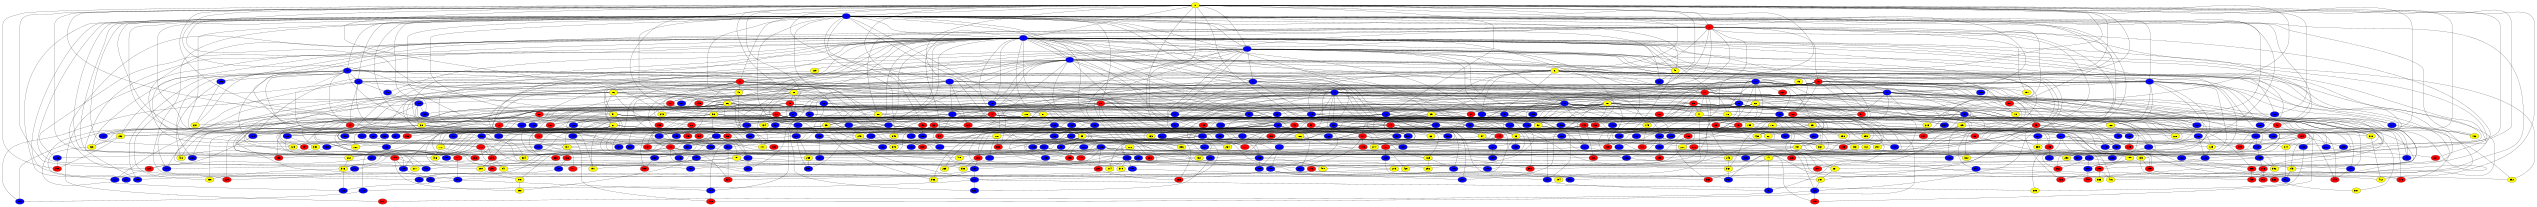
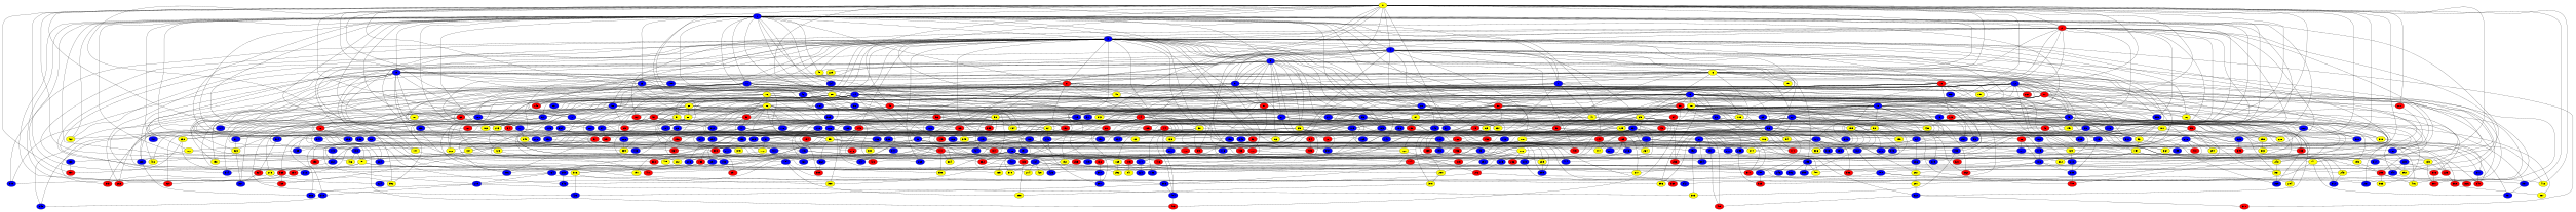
  graph {
    node [fillcolor=blue style=filled]
    0 [fillcolor=yellow]
    1
    2 [fillcolor=red]
    3
    4
    6 [fillcolor=yellow]
    9
    10 [fillcolor=red]
    12
    16 [fillcolor=yellow]
    22
    28 [fillcolor=yellow]
    31
    37
    49 [fillcolor=red]
    50 [fillcolor=red]
    51 [fillcolor=yellow]
    52
    56 [fillcolor=red]
    59
    72 [fillcolor=red]
    100
    145 [fillcolor=yellow]
    193
    210
    242 [fillcolor=yellow]
    271 [fillcolor=red]
    277
    295
    321 [fillcolor=red]
    324 [fillcolor=red]
    329
    337
    350 [fillcolor=red]
    393 [fillcolor=red]
    412 [fillcolor=yellow]
    5
    7
    8 [fillcolor=red]
    11
    14
    19
    20
    23
    26 [fillcolor=yellow]
    30 [fillcolor=red]
    33
    38 [fillcolor=yellow]
    46 [fillcolor=red]
    48 [fillcolor=yellow]
    62 [fillcolor=red]
    68
    77
    86 [fillcolor=red]
    90
    96 [fillcolor=red]
    104
    128 [fillcolor=yellow]
    144 [fillcolor=red]
    158
    163
    168 [fillcolor=yellow]
    192 [fillcolor=red]
    217 [fillcolor=yellow]
    224
    261 [fillcolor=yellow]
    299
    320 [fillcolor=red]
    330 [fillcolor=red]
    334
    336 [fillcolor=yellow]
    349 [fillcolor=yellow]
    383
    385
    396
    406 [fillcolor=yellow]
    407
    422 [fillcolor=yellow]
    424
    429 [fillcolor=red]
    64
    85 [fillcolor=red]
    88 [fillcolor=yellow]
    93 [fillcolor=yellow]
    167 [fillcolor=red]
    180 [fillcolor=red]
    197 [fillcolor=yellow]
    218
    236
    243 [fillcolor=yellow]
    315 [fillcolor=red]
    395
    397
    13
    24
    25 [fillcolor=yellow]
    35 [fillcolor=yellow]
    42
    44 [fillcolor=red]
    70 [fillcolor=red]
    71
    76 [fillcolor=yellow]
    105 [fillcolor=red]
    107
    119
    141
    143 [fillcolor=red]
    147 [fillcolor=yellow]
    148 [fillcolor=red]
    155
    159 [fillcolor=yellow]
    164
    170 [fillcolor=red]
    213 [fillcolor=yellow]
    230 [fillcolor=red]
    233
    237 [fillcolor=yellow]
    244 [fillcolor=yellow]
    269
    278 [fillcolor=yellow]
    289
    309
    352 [fillcolor=yellow]
    356 [fillcolor=yellow]
    371 [fillcolor=red]
    405 [fillcolor=red]
    15
    29
    79 [fillcolor=red]
    81
    102 [fillcolor=yellow]
    122 [fillcolor=red]
    129 [fillcolor=yellow]
    142
    191 [fillcolor=yellow]
    256
    263 [fillcolor=red]
    326 [fillcolor=red]
    335 [fillcolor=red]
    415 [fillcolor=red]
    427
    66 [fillcolor=yellow]
    17 [fillcolor=red]
    75 [fillcolor=yellow]
    115
    253 [fillcolor=red]
    300
    304
    348
    368 [fillcolor=red]
    416 [fillcolor=yellow]
    21
    57 [fillcolor=red]
    40 [fillcolor=yellow]
    123 [fillcolor=red]
    183 [fillcolor=red]
    188
    314
    27
    91 [fillcolor=red]
    113
    121
    127 [fillcolor=red]
    231
    328
    353
    408 [fillcolor=red]
    45
    47
    60 [fillcolor=yellow]
    65 [fillcolor=yellow]
    73
    130 [fillcolor=red]
    136
    150 [fillcolor=red]
    209
    222
    228 [fillcolor=yellow]
    247
    267 [fillcolor=red]
    392 [fillcolor=yellow]
    36
    32 [fillcolor=red]
    67 [fillcolor=yellow]
    138
    268 [fillcolor=yellow]
    284
    355 [fillcolor=red]
    374
    53
    34 [fillcolor=red]
    110
    179
    240 [fillcolor=red]
    386 [fillcolor=red]
    250
    156 [fillcolor=red]
    61
    293
    311
    331
    301
    118
    226
    97 [fillcolor=red]
    322
    55
    84 [fillcolor=red]
    140
    402 [fillcolor=yellow]
    149 [fillcolor=red]
    312
    117
    82 [fillcolor=yellow]
    152 [fillcolor=yellow]
    343
    146
    154
    362
    89 [fillcolor=red]
    340
    430 [fillcolor=yellow]
    333
    106 [fillcolor=yellow]
    151 [fillcolor=yellow]
    166
    172 [fillcolor=yellow]
    114
    287
    319
    410 [fillcolor=red]
    239 [fillcolor=yellow]
    388
    303 [fillcolor=yellow]
    400 [fillcolor=yellow]
    399
    382
    327
    345 [fillcolor=red]
    351
    80 [fillcolor=red]
    177
    196
    229 [fillcolor=yellow]
    n245 [fillcolor=yellow label=741]
    283
    370 [fillcolor=yellow]
    39 [fillcolor=red]
    41 [fillcolor=yellow]
    108 [fillcolor=yellow]
    223
    54 [fillcolor=yellow]
    58 [fillcolor=yellow]
    182
    185 [fillcolor=red]
    212
    325 [fillcolor=red]
    63
    160
    162
    198
    260
    266
    298 [fillcolor=yellow]
    365 [fillcolor=red]
    99 [fillcolor=red]
    103
    125 [fillcolor=yellow]
    133 [fillcolor=yellow]
    139 [fillcolor=yellow]
    227
    373 [fillcolor=red]
    404
    417
    78 [fillcolor=yellow]
    120
    214 [fillcolor=yellow]
    232 [fillcolor=yellow]
    308 [fillcolor=red]
    n280 [fillcolor=yellow label=823]
    409 [fillcolor=yellow]
    87 [fillcolor=yellow]
    69
    157 [fillcolor=yellow]
    296 [fillcolor=red]
    358 [fillcolor=yellow]
    161
    344
    111 [fillcolor=red]
    176
    95 [fillcolor=yellow]
    131
    171 [fillcolor=red]
    403
    74 [fillcolor=red]
    190
    221
    258 [fillcolor=yellow]
    361 [fillcolor=yellow]
    101
    194 [fillcolor=red]
    216
    189 [fillcolor=red]
    248 [fillcolor=yellow]
    175
    346
    135
    203
    249 [fillcolor=yellow]
    367 [fillcolor=yellow]
    275 [fillcolor=red]
    219
    316 [fillcolor=yellow]
    384 [fillcolor=yellow]
    116
    366
    205
    274 [fillcolor=yellow]
    220 [fillcolor=yellow]
    251
    305 [fillcolor=yellow]
    165
    235 [fillcolor=red]
    339 [fillcolor=yellow]
    285
    281 [fillcolor=yellow]
    357 [fillcolor=red]
    401
    425
    174 [fillcolor=red]
    137 [fillcolor=yellow]
    201
    279
    199
    420 [fillcolor=red]
    360 [fillcolor=red]
    294 [fillcolor=yellow]
    238
    290
    372
    18 [fillcolor=yellow]
    83
    153 [fillcolor=red]
    173
    187 [fillcolor=red]
    207
    257
    225 [fillcolor=red]
    92 [fillcolor=yellow]
    98
    211
    354
    124
    169 [fillcolor=yellow]
    234
    204 [fillcolor=yellow]
    310
    419 [fillcolor=red]
    132 [fillcolor=red]
    126
    391
    291 [fillcolor=red]
    347
    292
    208
    297
    411 [fillcolor=red]
    313
    423 [fillcolor=red]
    414
    376 [fillcolor=red]
    200
    262 [fillcolor=red]
    379
    43 [fillcolor=red]
    186
    245
    377 [fillcolor=red]
    378 [fillcolor=yellow]
    394
    94 [fillcolor=red]
    359
    389 [fillcolor=red]
    364 [fillcolor=red]
    134 [fillcolor=yellow]
    288 [fillcolor=red]
    381 [fillcolor=red]
    390
    387 [fillcolor=yellow]
    112
    276 [fillcolor=red]
    413 [fillcolor=red]
    252 [fillcolor=yellow]
    369
    206 [fillcolor=yellow]
    398 [fillcolor=yellow]
    426
    273 [fillcolor=yellow]
    380 [fillcolor=yellow]
    178 [fillcolor=red]
    306
    317
    318 [fillcolor=yellow]
    109
    195 [fillcolor=yellow]
    280 [fillcolor=yellow]
    302 [fillcolor=yellow]
    202 [fillcolor=yellow]
    270
    184
    282
    181 [fillcolor=yellow]
    259 [fillcolor=yellow]
    363 [fillcolor=yellow]
    264 [fillcolor=yellow]
    255
    215
    338 [fillcolor=yellow]
    265 [fillcolor=yellow]
    428 [fillcolor=yellow]
    246
    332 [fillcolor=red]
    272 [fillcolor=red]
    286 [fillcolor=red]
    341 [fillcolor=yellow]
    375 [fillcolor=yellow]
    418 [fillcolor=red]
    342
    254
    307
    0 -- 1
    0 -- 2
    0 -- 3
    0 -- 4
    0 -- 6
    0 -- 9
    0 -- 10
    0 -- 12
    0 -- 16
    0 -- 22
    0 -- 28
    0 -- 31
    0 -- 37
    0 -- 49
    0 -- 50
    0 -- 51
    0 -- 52
    0 -- 56
    0 -- 59
    0 -- 72
    0 -- 100
    0 -- 145
    0 -- 193
    0 -- 210
    0 -- 242
    0 -- 271
    0 -- 277
    0 -- 295
    0 -- 321
    0 -- 324
    0 -- 329
    0 -- 337
    0 -- 350
    0 -- 393
    0 -- 412
    1 -- 2
    1 -- 3
    1 -- 4
    1 -- 5
    1 -- 7
    1 -- 8
    1 -- 11
    1 -- 14
    1 -- 19
    1 -- 20
    1 -- 23
    1 -- 26
    1 -- 30
    1 -- 33
    1 -- 38
    1 -- 46
    1 -- 48
    1 -- 62
    1 -- 68
    1 -- 77
    1 -- 86
    1 -- 90
    1 -- 96
    1 -- 104
    1 -- 128
    1 -- 144
    1 -- 158
    1 -- 163
    1 -- 168
    1 -- 192
    1 -- 217
    1 -- 224
    1 -- 261
    1 -- 299
    1 -- 320
    1 -- 330
    1 -- 334
    1 -- 336
    1 -- 349
    1 -- 383
    1 -- 385
    1 -- 396
    1 -- 406
    1 -- 407
    1 -- 422
    1 -- 424
    1 -- 429
    2 -- 3
    2 -- 6
    2 -- 10
    2 -- 46
    2 -- 336
    2 -- 64
    2 -- 85
    2 -- 88
    2 -- 93
    2 -- 167
    2 -- 180
    2 -- 197
    2 -- 218
    2 -- 236
    2 -- 243
    2 -- 315
    2 -- 395
    2 -- 397
    3 -- 4
    3 -- 28
    3 -- 50
    3 -- 51
    3 -- 5
    3 -- 8
    3 -- 11
    3 -- 14
    3 -- 19
    3 -- 20
    3 -- 38
    3 -- 48
    3 -- 77
    3 -- 163
    3 -- 422
    3 -- 13
    3 -- 24
    3 -- 25
    3 -- 35
    3 -- 42
    3 -- 44
    3 -- 70
    3 -- 71
    3 -- 76
    3 -- 105
    3 -- 107
    3 -- 119
    3 -- 141
    3 -- 143
    3 -- 147
    3 -- 148
    3 -- 155
    3 -- 159
    3 -- 164
    3 -- 170
    3 -- 213
    3 -- 230
    3 -- 233
    3 -- 237
    3 -- 244
    3 -- 269
    3 -- 278
    3 -- 289
    3 -- 309
    3 -- 352
    3 -- 356
    3 -- 371
    3 -- 405
    4 -- 9
    4 -- 10
    4 -- 5
    4 -- 7
    4 -- 8
    4 -- 395
    4 -- 15
    4 -- 29
    4 -- 79
    4 -- 81
    4 -- 102
    4 -- 122
    4 -- 129
    4 -- 142
    4 -- 191
    4 -- 256
    4 -- 263
    4 -- 326
    4 -- 335
    4 -- 415
    4 -- 427
    6 -- 12
    6 -- 22
    6 -- 7
    6 -- 11
    6 -- 23
    6 -- 26
    6 -- 349
    6 -- 25
    6 -- 71
    6 -- 66
    6 -- 17
    6 -- 75
    6 -- 115
    6 -- 253
    6 -- 300
    6 -- 304
    6 -- 348
    6 -- 368
    6 -- 416
    9 -- 62
    9 -- 147
    9 -- 17
    9 -- 253
    9 -- 21
    9 -- 57
    9 -- 40
    9 -- 123
    9 -- 183
    9 -- 188
    9 -- 314
    10 -- 37
    10 -- 30
    10 -- 197
    10 -- 13
    10 -- 352
    10 -- 122
    10 -- 27
    10 -- 91
    10 -- 113
    10 -- 121
    10 -- 127
    10 -- 231
    10 -- 328
    10 -- 353
    10 -- 408
    12 -- 16
    12 -- 242
    12 -- 76
    12 -- 15
    12 -- 17
    12 -- 45
    12 -- 47
    12 -- 60
    12 -- 65
    12 -- 73
    12 -- 130
    12 -- 136
    12 -- 150
    12 -- 209
    12 -- 222
    12 -- 228
    12 -- 247
    12 -- 267
    12 -- 392
    16 -- 26
    16 -- 45
    16 -- 36
    16 -- 32
    16 -- 67
    16 -- 138
    16 -- 268
    16 -- 284
    16 -- 355
    16 -- 374
    22 -- 35
    22 -- 237
    22 -- 81
    22 -- 142
    22 -- 53
    22 -- 34
    22 -- 110
    22 -- 179
    22 -- 240
    22 -- 386
    28 -- 49
    28 -- 38
    28 -- 148
    28 -- 36
    28 -- 250
    28 -- 156
    28 -- 61
    28 -- 293
    28 -- 311
    28 -- 331
    31 -- 408
    31 -- 301
    31 -- 118
    31 -- 226
    37 -- 141
    37 -- 97
    37 -- 322
    49 -- 93
    49 -- 61
    49 -- 55
    49 -- 84
    49 -- 140
    49 -- 402
    49 -- 149
    49 -- 312
    50 -- 243
    50 -- 150
    50 -- 117
    50 -- 82
    50 -- 152
    51 -- 130
    51 -- 110
    51 -- 118
    51 -- 343
    51 -- 146
    51 -- 154
    51 -- 362
    52 -- 62
    52 -- 334
    52 -- 71
    52 -- 143
    52 -- 311
    52 -- 82
    52 -- 89
    52 -- 340
    56 -- 70
    56 -- 430
    56 -- 333
    56 -- 106
    56 -- 151
    56 -- 166
    56 -- 172
    72 -- 299
    72 -- 396
    100 -- 114
    100 -- 287
    145 -- 319
    145 -- 410
    193 -- 362
    193 -- 239
    210 -- 388
    242 -- 355
    271 -- 303
    295 -- 400
    295 -- 399
    295 -- 382
    324 -- 327
    329 -- 345
    337 -- 351
    5 -- 6
    5 -- 9
    5 -- 52
    5 -- 100
    5 -- 145
    5 -- 295
    5 -- 20
    5 -- 48
    5 -- 86
    5 -- 35
    5 -- 66
    5 -- 21
    5 -- 57
    5 -- 55
    5 -- 80
    5 -- 177
    5 -- 196
    5 -- 229
    5 -- n245
    5 -- 283
    5 -- 370
    7 -- 31
    7 -- 13
    7 -- 24
    7 -- 115
    7 -- 27
    7 -- 39
    7 -- 41
    7 -- 108
    7 -- 223
    8 -- 16
    8 -- 51
    8 -- 96
    8 -- 192
    8 -- 88
    8 -- 44
    8 -- 40
    8 -- 53
    8 -- 343
    8 -- 54
    8 -- 58
    8 -- 182
    8 -- 185
    8 -- 212
    8 -- 325
    11 -- 14
    11 -- 29
    11 -- 97
    11 -- 322
    11 -- 55
    11 -- 114
    11 -- 287
    11 -- 63
    11 -- 160
    11 -- 162
    11 -- 198
    11 -- 260
    11 -- 266
    11 -- 298
    11 -- 365
    14 -- 52
    14 -- 59
    14 -- 148
    14 -- 213
    14 -- 263
    14 -- 91
    14 -- 60
    14 -- 247
    14 -- 36
    14 -- 99
    14 -- 103
    14 -- 125
    14 -- 133
    14 -- 139
    14 -- 227
    14 -- 373
    14 -- 404
    14 -- 417
    19 -- 23
    19 -- 85
    19 -- 24
    19 -- 155
    19 -- 309
    19 -- 123
    19 -- 34
    19 -- 402
    19 -- 333
    19 -- n245
    19 -- 78
    19 -- 120
    19 -- 214
    19 -- 232
    19 -- 308
    19 -- n280
    19 -- 409
    20 -- 217
    20 -- 335
    20 -- 87
    20 -- 69
    20 -- 157
    20 -- 296
    20 -- 358
    23 -- 28
    23 -- 42
    23 -- 314
    23 -- 60
    23 -- 34
    23 -- 358
    23 -- 161
    23 -- 344
    26 -- 104
    26 -- 299
    26 -- 27
    26 -- 328
    26 -- 47
    26 -- 32
    26 -- 327
    26 -- 108
    26 -- 58
    26 -- 120
    26 -- 111
    26 -- 176
    26 -- 95
    26 -- 131
    26 -- 171
    26 -- 403
    30 -- 79
    30 -- 231
    30 -- 73
    30 -- 32
    30 -- 67
    30 -- 226
    30 -- 117
    30 -- 185
    30 -- 133
    30 -- 74
    30 -- 190
    30 -- 221
    30 -- 258
    30 -- 361
    33 -- 93
    33 -- 301
    33 -- 139
    33 -- 214
    33 -- 131
    38 -- 393
    38 -- 170
    38 -- 133
    38 -- 232
    38 -- 101
    38 -- 194
    38 -- 216
    46 -- 113
    46 -- 189
    48 -- 424
    48 -- 298
    48 -- 248
    62 -- 72
    62 -- 77
    62 -- 320
    62 -- 67
    62 -- 175
    62 -- 346
    68 -- 147
    68 -- 135
    77 -- 81
    77 -- 138
    77 -- 203
    77 -- 249
    77 -- 367
    86 -- 107
    86 -- 182
    90 -- 212
    90 -- 221
    90 -- 135
    90 -- 275
    90 -- 219
    90 -- 316
    90 -- 384
    96 -- 177
    96 -- 111
    96 -- 116
    104 -- 223
    104 -- 366
    128 -- 198
    144 -- 227
    144 -- 205
    144 -- 274
    144 -- 220
    144 -- 251
    158 -- 305
    163 -- 240
    163 -- 165
    163 -- 235
    168 -- 365
    168 -- 339
    192 -- 285
    261 -- 281
    334 -- 357
    349 -- 401
    383 -- 404
    383 -- 425
    64 -- 128
    64 -- 85
    64 -- 236
    64 -- 183
    85 -- 174
    88 -- 104
    88 -- 168
    88 -- 293
    88 -- 137
    88 -- 201
    93 -- 157
    93 -- 279
    93 -- 199
    180 -- 420
    180 -- 360
    218 -- 410
    218 -- 367
    218 -- 294
    218 -- 238
    218 -- 290
    236 -- 261
    243 -- 372
    13 -- 72
    13 -- 337
    13 -- 30
    13 -- 33
    13 -- 158
    13 -- 218
    13 -- 356
    13 -- 15
    13 -- 29
    13 -- 183
    13 -- 283
    13 -- 39
    13 -- 58
    13 -- 63
    13 -- 160
    13 -- 162
    13 -- 99
    13 -- 87
    13 -- 111
    13 -- 101
    13 -- 18
    13 -- 83
    13 -- 153
    13 -- 173
    13 -- 187
    13 -- 207
    13 -- 257
    24 -- 232
    24 -- 285
    24 -- 357
    24 -- 225
    25 -- 33
    25 -- 46
    25 -- 105
    25 -- 143
    25 -- 156
    25 -- 63
    25 -- 274
    25 -- 83
    25 -- 92
    25 -- 98
    25 -- 211
    35 -- 68
    35 -- 70
    35 -- 119
    35 -- 165
    35 -- 279
    35 -- 354
    42 -- 124
    44 -- 66
    44 -- 250
    44 -- 82
    44 -- 319
    44 -- 308
    44 -- 153
    44 -- 98
    44 -- 169
    44 -- 234
    71 -- 95
    71 -- 175
    76 -- 99
    76 -- 204
    105 -- 310
    105 -- 419
    107 -- 225
    107 -- 132
    119 -- 427
    119 -- 151
    119 -- 227
    119 -- 201
    119 -- 126
    119 -- 391
    119 -- 291
    119 -- 347
    143 -- 396
    143 -- 269
    143 -- 256
    143 -- 296
    143 -- 344
    143 -- 420
    143 -- 234
    143 -- 292
    143 -- 208
    147 -- 297
    148 -- 411
    155 -- 237
    155 -- 284
    159 -- 161
    159 -- 238
    159 -- 313
    164 -- 224
    164 -- 356
    164 -- 279
    170 -- 382
    170 -- 185
    170 -- 275
    230 -- 263
    233 -- 350
    244 -- 372
    278 -- 335
    278 -- 423
    278 -- 414
    289 -- 392
    289 -- 340
    289 -- 376
    15 -- 22
    15 -- 56
    15 -- 242
    15 -- 385
    15 -- 64
    15 -- 395
    15 -- 76
    15 -- 79
    15 -- 122
    15 -- 65
    15 -- 209
    15 -- 84
    15 -- 260
    15 -- 69
    15 -- 176
    15 -- 165
    15 -- 257
    15 -- 92
    15 -- 376
    15 -- 200
    15 -- 262
    15 -- 379
    29 -- 145
    29 -- 106
    29 -- 54
    29 -- 125
    29 -- 262
    29 -- 43
    29 -- 186
    79 -- 329
    79 -- 261
    79 -- 194
    79 -- 220
    79 -- 245
    79 -- 377
    79 -- 378
    81 -- 336
    81 -- 98
    81 -- 292
    81 -- 394
    102 -- 247
    102 -- 283
    122 -- 222
    122 -- 430
    122 -- 319
    122 -- 126
    129 -- 210
    142 -- 354
    17 -- 271
    17 -- 45
    17 -- 222
    17 -- 400
    17 -- 39
    17 -- 41
    17 -- 248
    17 -- 205
    17 -- 18
    17 -- 134
    17 -- 288
    17 -- 381
    17 -- 390
    115 -- 168
    115 -- 142
    115 -- 152
    115 -- 120
    115 -- 176
    115 -- 367
    304 -- 324
    368 -- 387
    21 -- 37
    21 -- 90
    21 -- 159
    21 -- 80
    21 -- 296
    21 -- 94
    21 -- 359
    57 -- 256
    57 -- 87
    57 -- 174
    57 -- 391
    40 -- 124
    40 -- 423
    123 -- 349
    123 -- 166
    123 -- 131
    123 -- 238
    183 -- 369
    188 -- 337
    188 -- 346
    188 -- 204
    27 -- 118
    27 -- 220
    27 -- 83
    91 -- 334
    91 -- 136
    91 -- 312
    91 -- 273
    113 -- 415
    113 -- 388
    113 -- 160
    121 -- 158
    121 -- 164
    121 -- 129
    121 -- 156
    121 -- 173
    121 -- 313
    121 -- 288
    127 -- 304
    328 -- 426
    328 -- 380
    45 -- 159
    45 -- 125
    45 -- 258
    45 -- 211
    45 -- 387
    45 -- 318
    45 -- 109
    45 -- 195
    45 -- 280
    45 -- 302
    47 -- 407
    47 -- 121
    47 -- 196
    47 -- 95
    47 -- 257
    47 -- 202
    47 -- 270
    60 -- 88
    60 -- 167
    60 -- 415
    60 -- 228
    60 -- 89
    60 -- 78
    60 -- 157
    60 -- 175
    60 -- 270
    60 -- 184
    65 -- 258
    65 -- 112
    65 -- 280
    65 -- 282
    73 -- 351
    73 -- 234
    73 -- 181
    130 -- 162
    130 -- 184
    136 -- 149
    136 -- 201
    150 -- 303
    150 -- 297
    222 -- 300
    222 -- 345
    36 -- 167
    36 -- 61
    36 -- 74
    36 -- 134
    32 -- 127
    32 -- 47
    32 -- 226
    32 -- 97
    32 -- n280
    32 -- 126
    32 -- 43
    67 -- 191
    67 -- 140
    67 -- 266
    67 -- 275
    67 -- 132
    67 -- 245
    67 -- 332
    138 -- 406
    138 -- 151
    53 -- 59
    53 -- 64
    53 -- 180
    53 -- 278
    53 -- 416
    53 -- 54
    53 -- 235
    53 -- 394
    53 -- 112
    34 -- 128
    34 -- 135
    34 -- 286
    110 -- 218
    179 -- 182
    179 -- 219
    179 -- 372
    156 -- 417
    156 -- 302
    61 -- 268
    61 -- 306
    293 -- 401
    293 -- 297
    311 -- n280
    118 -- 172
    118 -- 223
    118 -- 364
    118 -- 252
    226 -- 328
    226 -- 374
    226 -- 342
    226 -- 254
    97 -- 102
    97 -- 137
    97 -- 207
    97 -- 276
    97 -- 178
    97 -- 306
    322 -- 371
    322 -- 419
    55 -- 163
    55 -- 105
    55 -- 127
    55 -- 65
    55 -- 345
    55 -- 274
    55 -- 92
    140 -- 397
    140 -- 308
    140 -- 264
    117 -- 193
    117 -- 368
    117 -- 138
    117 -- 268
    117 -- 400
    117 -- 171
    117 -- 264
    152 -- 212
    152 -- 246
    146 -- 236
    146 -- 233
    146 -- 152
    146 -- 153
    154 -- 191
    154 -- 281
    154 -- 398
    362 -- 389
    340 -- 412
    340 -- 342
    106 -- 277
    106 -- 289
    106 -- 386
    106 -- 161
    106 -- 215
    151 -- 230
    151 -- 188
    151 -- 314
    151 -- 316
    166 -- 187
    172 -- 406
    172 -- 332
    114 -- 422
    239 -- 359
    388 -- 408
    80 -- 423
    80 -- 389
    177 -- 243
    177 -- 221
    177 -- 411
    229 -- 364
    n245 -- 351
    n245 -- 360
    283 -- 366
    39 -- 91
    39 -- 113
    39 -- 53
    39 -- 110
    39 -- 84
    39 -- 41
    39 -- 78
    39 -- 171
    39 -- 112
    39 -- 276
    39 -- 413
    41 -- 50
    41 -- 213
    41 -- 200
    41 -- 379
    41 -- 252
    108 -- 141
    108 -- 369
    223 -- 239
    223 -- 359
    223 -- 364
    54 -- 200
    54 -- 206
    58 -- 119
    58 -- 129
    58 -- 304
    58 -- 355
    58 -- 89
    58 -- 189
    58 -- 203
    58 -- 134
    182 -- 386
    182 -- 388
    182 -- 211
    182 -- 262
    185 -- 203
    185 -- 398
    185 -- 426
    212 -- 320
    63 -- 311
    63 -- 101
    63 -- 249
    160 -- 289
    160 -- 317
    162 -- 210
    162 -- 179
    198 -- 291
    266 -- 339
    365 -- 429
    365 -- 373
    99 -- 329
    99 -- 179
    99 -- 281
    99 -- 294
    103 -- 146
    125 -- 144
    125 -- 357
    125 -- 173
    125 -- 377
    125 -- 259
    133 -- 207
    139 -- 225
    139 -- 381
    139 -- 428
    227 -- 394
    404 -- 413
    78 -- 373
    232 -- 350
-   232 -- n280
+   232 -- 273
    308 -- 330
    308 -- 420
    n280 -- 327
    87 -- 136
    87 -- 109
    87 -- 255
    157 -- 248
    157 -- 195
    157 -- 302
    157 -- 341
    296 -- 403
    161 -- 188
    161 -- 399
    344 -- 413
    111 -- 177
    111 -- 198
    111 -- 260
    111 -- 384
    111 -- 169
    111 -- 215
    111 -- 338
    176 -- 390
    95 -- 330
    95 -- 244
    95 -- 146
    95 -- 362
    95 -- 116
    95 -- 251
    95 -- 347
    131 -- 172
    74 -- 90
    74 -- 192
    74 -- 180
    74 -- 123
    74 -- 130
    74 -- 103
    74 -- 404
    74 -- 132
    74 -- 291
    74 -- 186
    74 -- 109
    190 -- 231
    190 -- 325
    258 -- 303
    361 -- 369
    101 -- 193
    101 -- 255
    216 -- 239
    189 -- 244
    189 -- 348
    189 -- 216
    189 -- 282
    189 -- 286
    248 -- 361
    135 -- 402
    203 -- 346
    249 -- 277
    249 -- 375
    367 -- 392
    275 -- 280
    275 -- 341
    219 -- 342
    316 -- 358
    316 -- 425
    116 -- 205
    116 -- 184
    205 -- 272
    220 -- 269
    220 -- 272
    251 -- 295
    251 -- 419
    285 -- 354
    285 -- 375
    281 -- 322
    174 -- 217
    174 -- 383
    137 -- 284
    137 -- 298
    137 -- 411
    201 -- 321
    279 -- 366
    279 -- 305
    279 -- 310
    238 -- 253
    18 -- 100
    18 -- 25
    18 -- 107
    18 -- 115
    18 -- 21
    18 -- 73
    18 -- 250
    18 -- 301
    18 -- 140
    18 -- 430
    18 -- 339
    18 -- 313
    18 -- 178
    18 -- 318
    18 -- 202
    18 -- 259
    18 -- 363
    83 -- 96
    83 -- 144
    83 -- 374
    83 -- 117
    83 -- 251
    83 -- 174
    83 -- 137
    83 -- 169
    83 -- 317
    83 -- 318
    83 -- 264
    153 -- 164
    153 -- 306
    153 -- 338
    153 -- 265
    173 -- 282
    187 -- 219
    187 -- 208
    187 -- 428
    207 -- n245
    207 -- 409
    225 -- 368
    92 -- 209
    92 -- 166
    92 -- 208
    92 -- 259
    92 -- 246
    98 -- 414
    98 -- 418
    211 -- 240
    124 -- 385
    124 -- 312
    124 -- 425
    124 -- 414
    124 -- 332
    169 -- 186
    169 -- 252
    310 -- 343
    132 -- 307
    126 -- 393
    126 -- 315
    126 -- 230
    126 -- 154
    126 -- 139
    126 -- 235
    126 -- 290
    126 -- 379
    126 -- 338
    126 -- 418
    292 -- 305
    208 -- 324
    376 -- 381
    43 -- 86
    43 -- 94
    378 -- 398
    94 -- 170
    94 -- 405
    288 -- 326
    288 -- 416
    288 -- 363
    390 -- 429
    390 -- 401
    112 -- 405
    206 -- 290
    206 -- 426
    206 -- 286
    273 -- 309
    273 -- 352
    178 -- 202
    178 -- 363
    318 -- 412
    109 -- 300
    109 -- 293
    109 -- 116
    109 -- 206
    109 -- 265
    195 -- 288
    280 -- 378
    202 -- 316
    184 -- 370
    184 -- 214
    184 -- 190
    184 -- 377
    184 -- 273
    184 -- 428
    282 -- 365
    181 -- 228
    181 -- 361
    181 -- 216
    181 -- 187
    255 -- 325
    332 -- 341
    272 -- 383
    272 -- 360
    307 -- 397
  }
